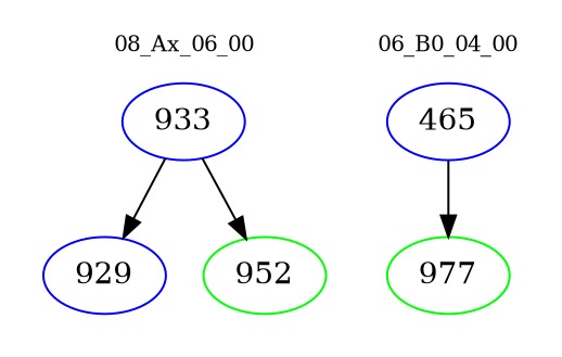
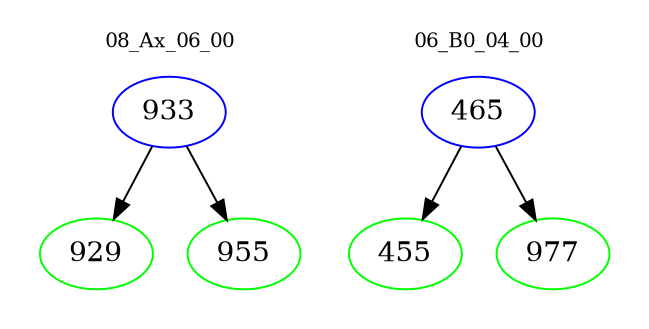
  digraph {
    node [color=green]
    edge [color=black]
    n1 [color=blue label=933]
-   n2 [color=blue label=929]
-   n3 [label=952]
+   n2 [label=929]
+   n3 [label=955]
    n4 [color=blue label=465]
+   n5 [label=455]
    n6 [label=977]
    subgraph cluster_1 {
      color=white
      fontsize=10
      label="08_Ax_06_00"
      n1
      n2
      n3
    }
    subgraph cluster_2 {
      color=white
      fontsize=10
      label="06_B0_04_00"
      n4
+     n5
      n6
    }
    n1 -> n2
    n1 -> n3
+   n4 -> n5
    n4 -> n6
  }
